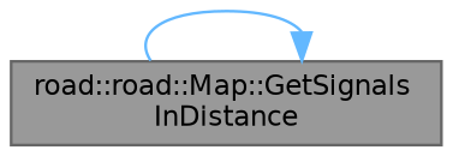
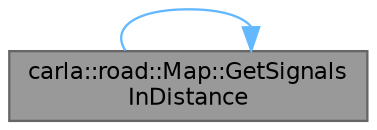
  digraph {
    rankdir=RL
-   n1 [color=gray40 fillcolor=grey60 fontcolor=black fontname=Helvetica fontsize=10 height=0.2 label="road::road::Map::GetSignals\lInDistance" shape=box style=filled width=0.4]
+   n1 [color=gray40 fillcolor=grey60 fontcolor=black fontname=Helvetica fontsize=10 height=0.2 label="carla::road::Map::GetSignals\lInDistance" shape=box style=filled width=0.4]
    n1 -> n1 [color=steelblue1 dir=back fontname=Helvetica fontsize=10 labelfontname=Helvetica labelfontsize=10 style=solid]
  }
